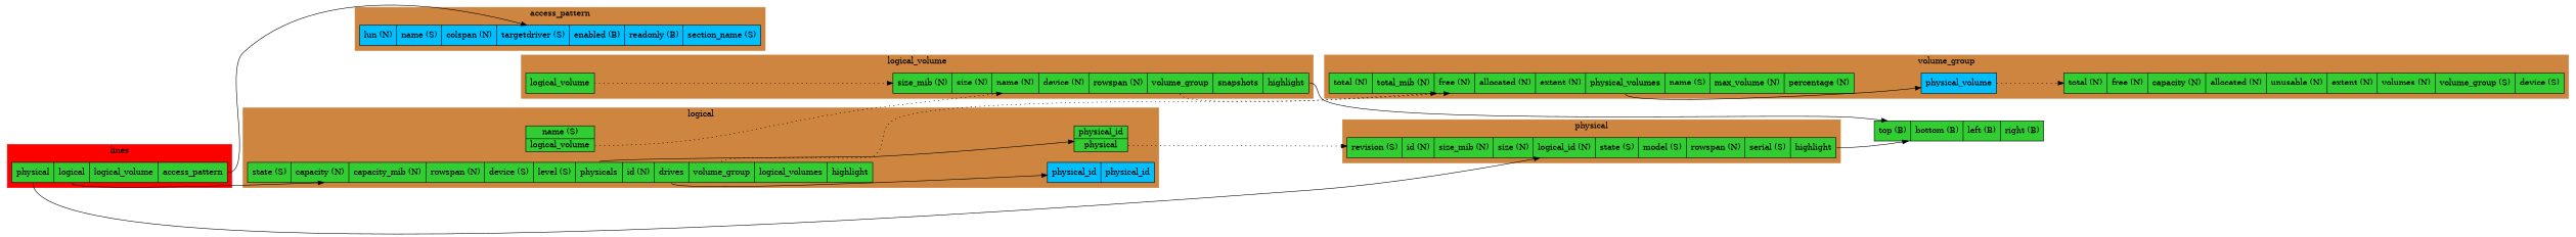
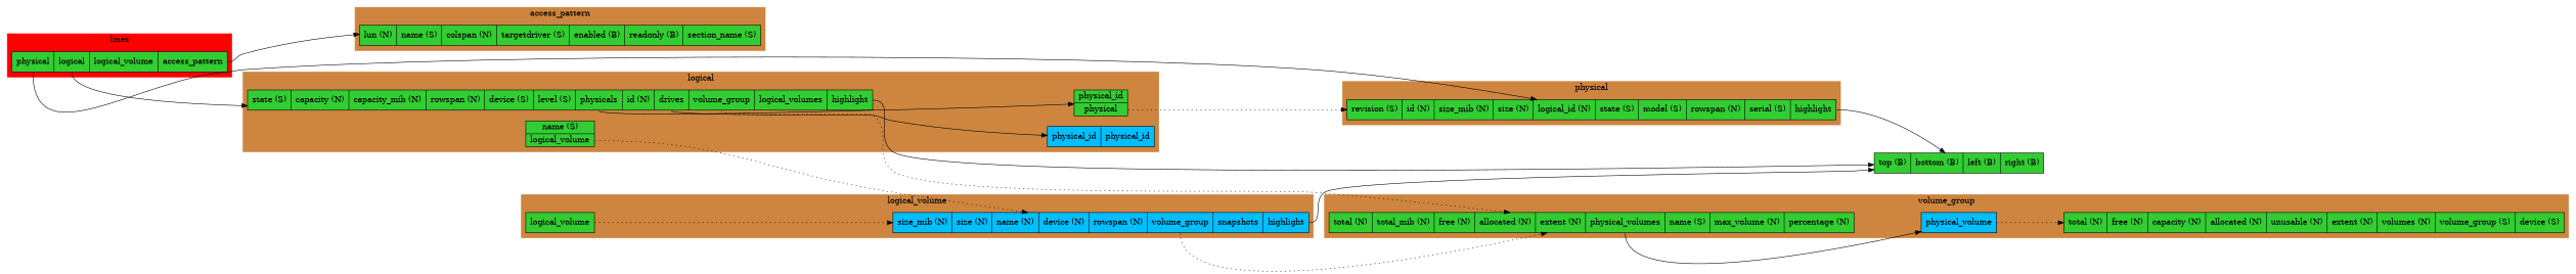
  digraph {
    color=peru
    rankdir=LR
    style=filled
    node [fillcolor=limegreen shape=record style=filled]
    edge [tailport=highlight]
    n1 [label="{ <physical>physical | <logical>logical | <logical_volume>logical_volume | <access_pattern>access_pattern }"]
    n2 [label="{ revision (S) | id (N) | size_mib (N) | size (N) | logical_id (N) | state (S) | model (S) | rowspan (N) | serial (S) | <highlight>highlight }"]
    n3 [label="{ total (N) | free (N) | capacity (N) | allocated (N) | unusable (N) | extent (N) | volumes (N) | volume_group (S) | device (S) }"]
    n4 [label="{ total (N) | total_mib (N) | free (N) | allocated (N) | extent (N) | <physical_volumes>physical_volumes | name (S) | max_volume (N) | percentage (N) }"]
    n5 [fillcolor=deepskyblue label="<physical_volume>physical_volume"]
-   n6 [label="{ size_mib (N) | size (N) | name (N) | device (N) | rowspan (N) | <volume_group>volume_group | <snapshots>snapshots | <highlight>highlight }"]
+   n6 [fillcolor=deepskyblue label="{ size_mib (N) | size (N) | name (N) | device (N) | rowspan (N) | <volume_group>volume_group | <snapshots>snapshots | <highlight>highlight }"]
    n7 [label="{ <logical_volume>logical_volume }"]
    n8 [label="{ state (S) | capacity (N) | capacity_mib (N) | rowspan (N) | device (S) | level (S) | <physicals>physicals | id (N) | <drives>drives | <volume_group>volume_group | <logical_volumes>logical_volumes | <highlight>highlight }"]
    n9 [fillcolor=deepskyblue label="{ physical_id | physical_id }"]
    n10 [label="physical_id | <physical>physical"]
    n11 [label="name (S) | <logical_volume>logical_volume"]
-   n12 [fillcolor=deepskyblue label="{ lun (N) | name (S) | colspan (N) | targetdriver (S) | enabled (B) | readonly (B) | section_name (S) }"]
+   n12 [label="{ lun (N) | name (S) | colspan (N) | targetdriver (S) | enabled (B) | readonly (B) | section_name (S) }"]
    n13 [label="{ top (B) | bottom (B) | left (B) | right (B) }"]
    subgraph cluster_1 {
      color=red
      label=lines
      n1
    }
    subgraph cluster_2 {
      label=physical
      n2
    }
    subgraph cluster_3 {
      label=volume_group
      n3
      n4
      n5
    }
    subgraph cluster_4 {
      label=logical_volume
      n6
      n7
    }
    subgraph cluster_5 {
      label=logical
      n8
      n9
      n10
      n11
    }
    subgraph cluster_6 {
      label=access_pattern
      n12
    }
    n1 -> n2 [tailport=physical]
    n1 -> n8 [tailport=logical]
    n1 -> n12 [tailport=access_pattern]
    n2 -> n13
    n4 -> n5 [tailport=physical_volumes]
    n5 -> n3 [style=dotted tailport=physical_volume]
    n6 -> n4 [style=dotted tailport=volume_group]
    n6 -> n13
    n7 -> n6 [style=dotted tailport=logical_volume]
    n8 -> n4 [style=dotted tailport=volume_group]
    n8 -> n9 [tailport=drives]
    n8 -> n10 [tailport=physicals]
+   n8 -> n13
    n10 -> n2 [style=dotted tailport=physical]
    n11 -> n6 [style=dotted tailport=logical_volume]
  }
